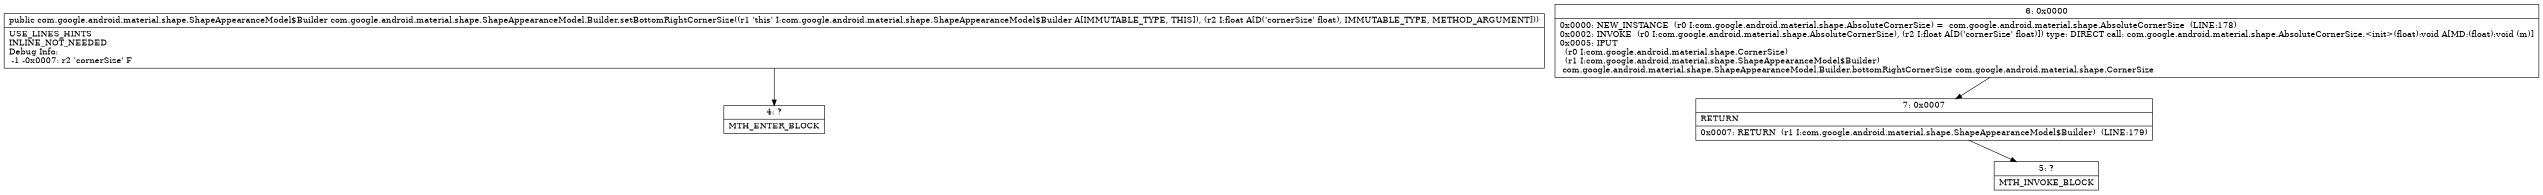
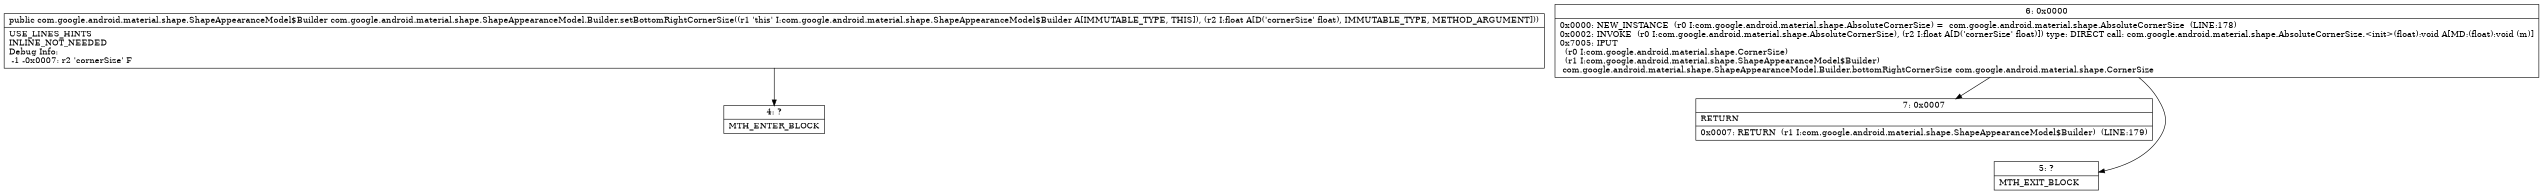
  digraph {
    node [shape=record]
    n1 [label="{4\:\ ?|MTH_ENTER_BLOCK\l}"]
-   n2 [label="{6\:\ 0x0000|0x0000: NEW_INSTANCE  (r0 I:com.google.android.material.shape.AbsoluteCornerSize) =  com.google.android.material.shape.AbsoluteCornerSize  (LINE:178)\l0x0002: INVOKE  (r0 I:com.google.android.material.shape.AbsoluteCornerSize), (r2 I:float A[D('cornerSize' float)]) type: DIRECT call: com.google.android.material.shape.AbsoluteCornerSize.\<init\>(float):void A[MD:(float):void (m)]\l0x0005: IPUT  \l  (r0 I:com.google.android.material.shape.CornerSize)\l  (r1 I:com.google.android.material.shape.ShapeAppearanceModel$Builder)\l com.google.android.material.shape.ShapeAppearanceModel.Builder.bottomRightCornerSize com.google.android.material.shape.CornerSize \l}"]
+   n2 [label="{6\:\ 0x0000|0x0000: NEW_INSTANCE  (r0 I:com.google.android.material.shape.AbsoluteCornerSize) =  com.google.android.material.shape.AbsoluteCornerSize  (LINE:178)\l0x0002: INVOKE  (r0 I:com.google.android.material.shape.AbsoluteCornerSize), (r2 I:float A[D('cornerSize' float)]) type: DIRECT call: com.google.android.material.shape.AbsoluteCornerSize.\<init\>(float):void A[MD:(float):void (m)]\l0x7005: IPUT  \l  (r0 I:com.google.android.material.shape.CornerSize)\l  (r1 I:com.google.android.material.shape.ShapeAppearanceModel$Builder)\l com.google.android.material.shape.ShapeAppearanceModel.Builder.bottomRightCornerSize com.google.android.material.shape.CornerSize \l}"]
    n3 [label="{7\:\ 0x0007|RETURN\l|0x0007: RETURN  (r1 I:com.google.android.material.shape.ShapeAppearanceModel$Builder)  (LINE:179)\l}"]
-   n4 [label="{5\:\ ?|MTH_INVOKE_BLOCK\l}"]
+   n4 [label="{5\:\ ?|MTH_EXIT_BLOCK\l}"]
    n5 [label="{public com.google.android.material.shape.ShapeAppearanceModel$Builder com.google.android.material.shape.ShapeAppearanceModel.Builder.setBottomRightCornerSize((r1 'this' I:com.google.android.material.shape.ShapeAppearanceModel$Builder A[IMMUTABLE_TYPE, THIS]), (r2 I:float A[D('cornerSize' float), IMMUTABLE_TYPE, METHOD_ARGUMENT]))  | USE_LINES_HINTS\lINLINE_NOT_NEEDED\lDebug Info:\l  \-1 \-0x0007: r2 'cornerSize' F\l}"]
    n2 -> n3
-   n3 -> n4
+   n2 -> n4
    n5 -> n1
  }
